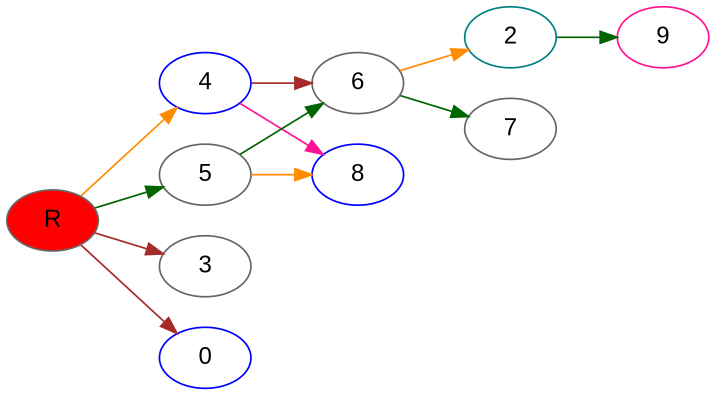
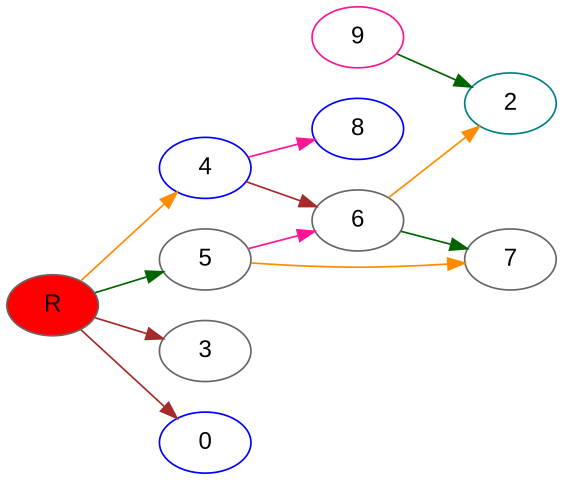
  digraph {
    fontname="Liberation Sans"
    rankdir=LR
    node [color=gray40 fontname="Liberation Sans"]
    edge [color=darkgreen fontname="Liberation Sans"]
    2 [color=teal]
    9 [color=deeppink]
    8 [color=blue]
    4 [color=blue]
    6
    7
    5
    R [fillcolor="#ff0000" style=filled]
    3
    n10 [color=blue label=0]
-   2 -> 9
+   9 -> 2
    4 -> 8 [color=deeppink]
    4 -> 6 [color=brown]
    6 -> 2 [color=darkorange]
    6 -> 7
-   5 -> 8 [color=darkorange]
-   5 -> 6
+   5 -> 7 [color=darkorange]
+   5 -> 6 [color=deeppink]
    R -> 4 [color=darkorange]
    R -> 5
    R -> 3 [color=brown]
    R -> n10 [color=brown]
  }
